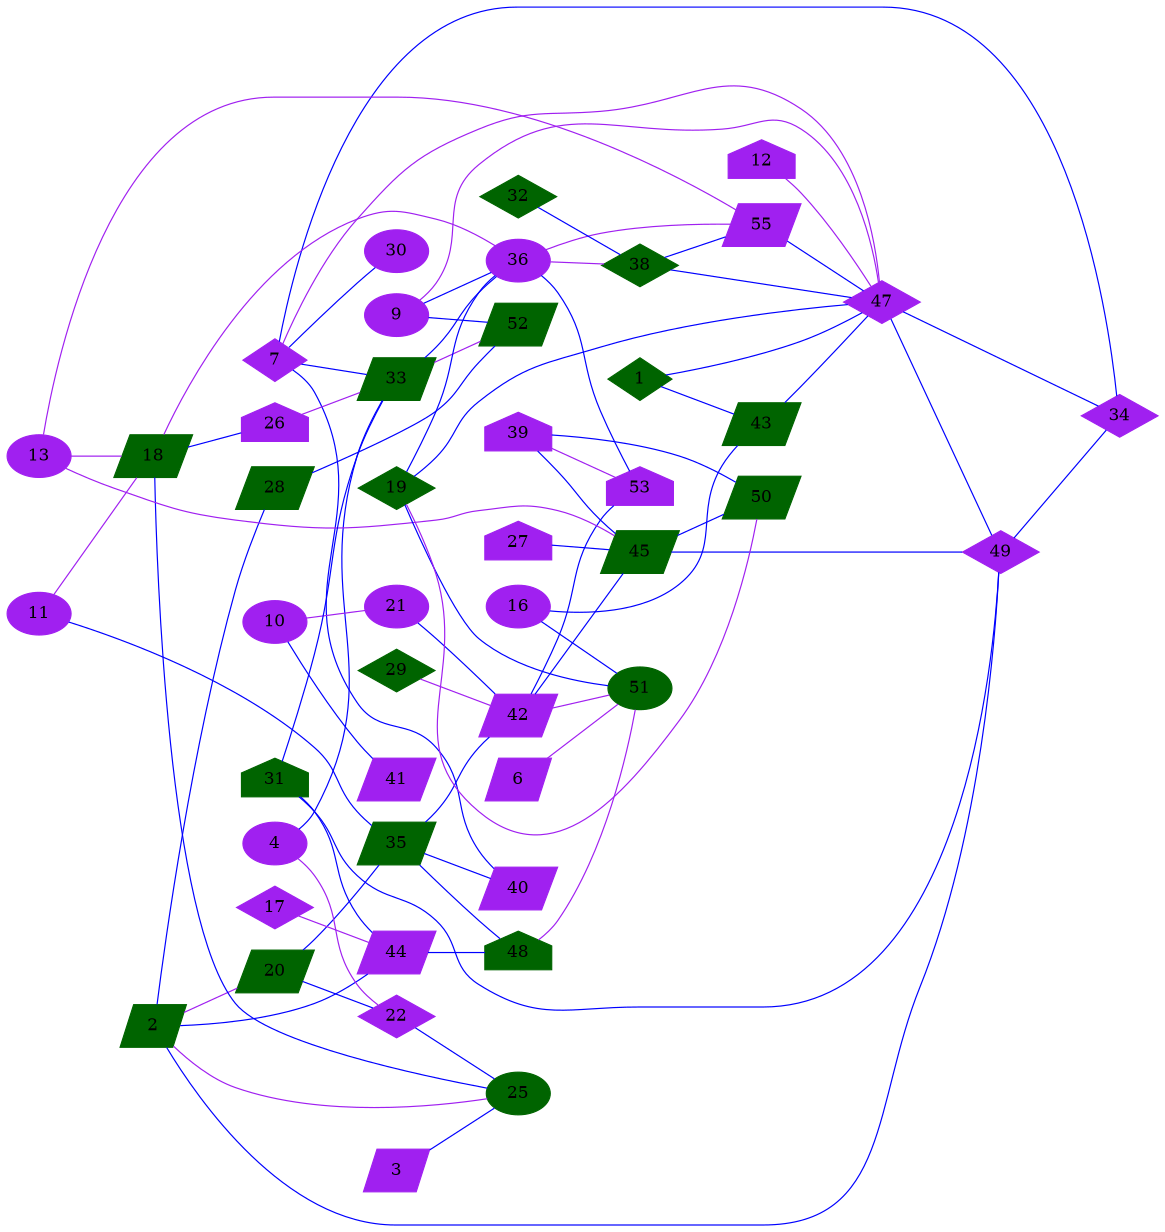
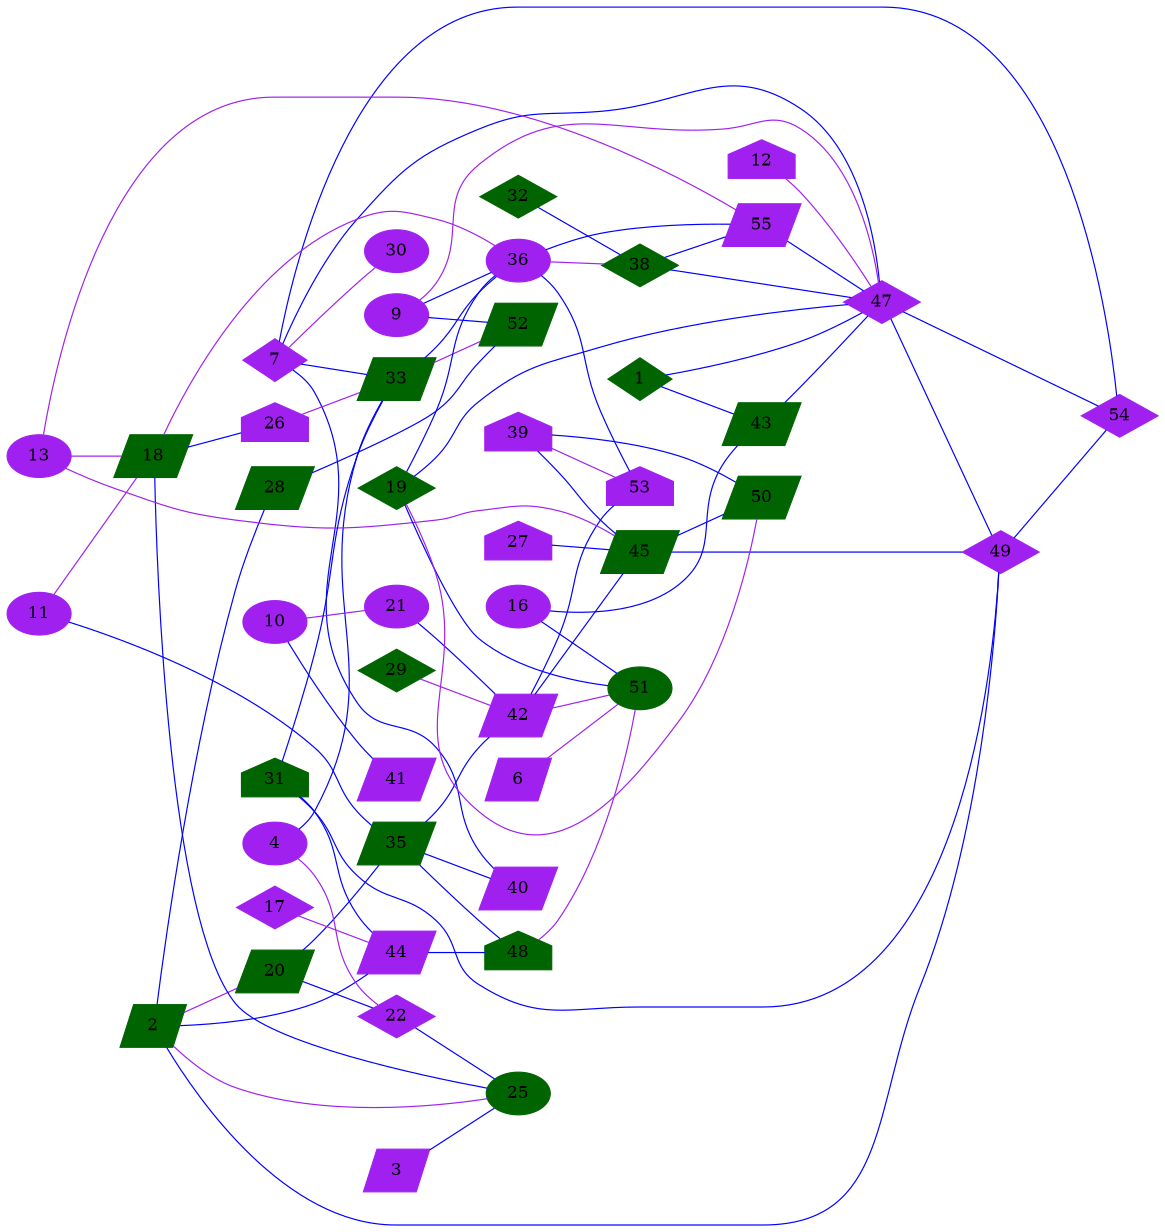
  graph {
    rankdir=LR
    node [color=purple shape=parallelogram style=filled]
    edge [color=blue weight=1.0]
    1 [color=darkgreen shape=diamond]
    43 [color=darkgreen]
    47 [shape=diamond]
    49 [shape=diamond]
-   54 [shape=diamond label=34]
+   54 [shape=diamond]
    2 [color=darkgreen]
    20 [color=darkgreen]
    25 [color=darkgreen shape=ellipse]
    28 [color=darkgreen]
    44
    22 [shape=diamond]
    35 [color=darkgreen]
    52 [color=darkgreen]
    48 [color=darkgreen shape=house]
    3
    4 [shape=ellipse]
    33 [color=darkgreen]
    36 [shape=ellipse]
    51 [color=darkgreen shape=ellipse]
    6
    7 [shape=diamond]
    30 [shape=ellipse]
    40
    9 [shape=ellipse]
    55
    38 [color=darkgreen shape=diamond]
    53 [shape=house]
    10 [shape=ellipse]
    21 [shape=ellipse]
    41
    42
    11 [shape=ellipse]
    18 [color=darkgreen]
    26 [shape=house]
    12 [shape=house]
    13 [shape=ellipse]
    45 [color=darkgreen]
    50 [color=darkgreen]
    16 [shape=ellipse]
    17 [shape=diamond]
    19 [color=darkgreen shape=diamond]
    27 [shape=house]
    29 [color=darkgreen shape=diamond]
    31 [color=darkgreen shape=house]
    32 [color=darkgreen shape=diamond]
    39 [shape=house]
    1 -- 43
    1 -- 47
    43 -- 47
    47 -- 49
    47 -- 54
    49 -- 54 [weight=2.0]
    2 -- 49
    2 -- 20 [color=purple]
    2 -- 25 [color=purple]
    2 -- 28
    2 -- 44
    20 -- 22
    20 -- 35
    28 -- 52
    44 -- 48
    22 -- 25
    35 -- 48
    35 -- 40
    35 -- 42
    48 -- 51 [color=purple]
    3 -- 25
    4 -- 22 [color=purple]
    4 -- 33
    33 -- 52 [color=purple]
    33 -- 36
-   36 -- 55 [color=purple]
+   36 -- 55
    36 -- 38 [color=purple]
    36 -- 53
    6 -- 51 [color=purple]
-   7 -- 47 [color=purple]
+   7 -- 47
    7 -- 54
    7 -- 33 [weight=2.0]
-   7 -- 30
+   7 -- 30 [color=purple]
    7 -- 40 [weight=2.0]
    9 -- 47 [color=purple]
    9 -- 52 [weight=3.0]
    9 -- 36
    55 -- 47
    38 -- 47
    38 -- 55
    10 -- 21 [color=purple]
    10 -- 41
    21 -- 42
    42 -- 51 [color=purple]
    42 -- 53
    42 -- 45
    11 -- 35
    11 -- 18 [color=purple]
    18 -- 25
    18 -- 36 [color=purple]
    18 -- 26
    26 -- 33 [color=purple]
    12 -- 47 [color=purple]
    13 -- 55 [color=purple]
    13 -- 18 [color=purple]
    13 -- 45 [color=purple]
    45 -- 49 [weight=2.0]
    45 -- 50
    16 -- 43
    16 -- 51
    17 -- 44 [color=purple]
    19 -- 47
    19 -- 36
    19 -- 51 [weight=2.0]
    19 -- 50 [color=purple]
    27 -- 45
    29 -- 42 [color=purple]
    31 -- 49
    31 -- 44
    31 -- 33
    32 -- 38
    39 -- 53 [color=purple]
    39 -- 45
    39 -- 50
  }
